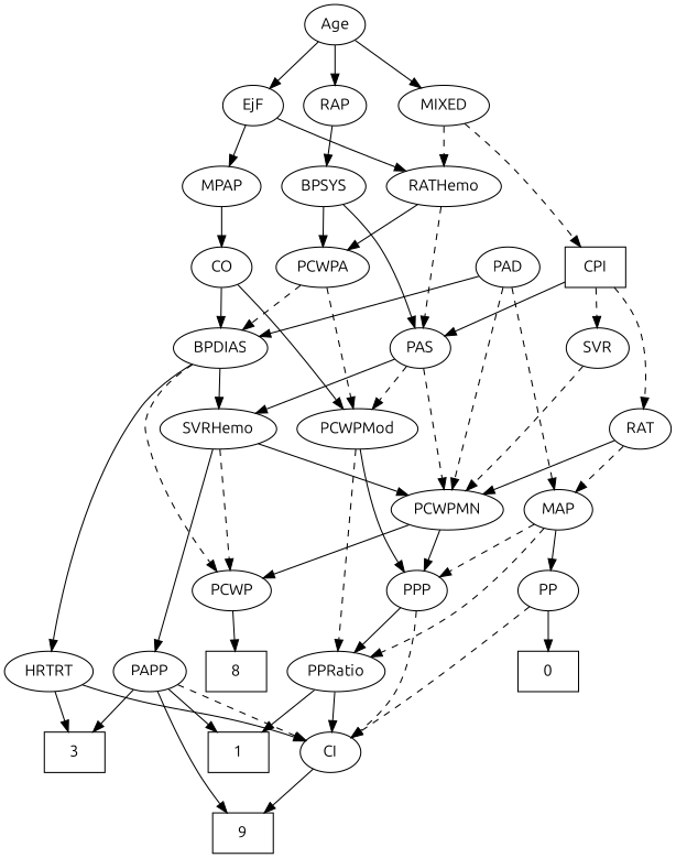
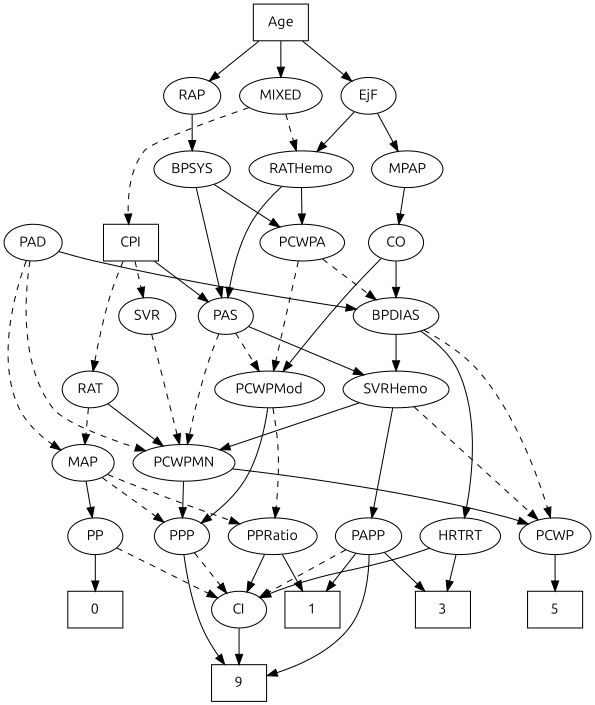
  strict digraph {
    fontname=Ubuntu
    node [fontname=Ubuntu]
    edge [fontname=Ubuntu style=solid]
    1 [height=0.5 shape=box width=0.75]
    n2 [height=0.5 label=0 shape=box width=0.75]
    3 [height=0.5 shape=box width=0.75]
    n4 [height=0.5 label=9 shape=box width=0.75]
-   5 [height=0.5 shape=box width=0.75 label=8]
-   Age [height=0.5 width=0.75]
+   5 [height=0.5 shape=box width=0.75]
+   Age [height=0.5 width=0.75 shape=box]
    EjF [height=0.5 width=0.75]
    RAP [height=0.5 width=0.77632]
    MIXED [height=0.5 width=1.1193]
    MPAP [height=0.5 width=0.97491]
    RATHemo [height=0.5 width=1.3721]
    BPSYS [height=0.5 width=1.0471]
    CPI [height=0.5 shape=box width=0.75]
    CO [height=0.5 width=0.75]
    PAS [height=0.5 width=0.75]
    PCWPA [height=0.5 width=1.1555]
    SVR [height=0.5 width=0.77632]
    RAT [height=0.5 width=0.75827]
    BPDIAS [height=0.5 width=1.1735]
    PCWPMod [height=0.5 width=1.4443]
    PCWPMN [height=0.5 width=1.3902]
    SVRHemo [height=0.5 width=1.3902]
    PAD [height=0.5 width=0.79437]
    MAP [height=0.5 width=0.84854]
    PCWP [height=0.5 width=0.97491]
    HRTRT [height=0.5 width=1.1013]
    PPP [height=0.5 width=0.75]
    PPRatio [height=0.5 width=1.1013]
    PAPP [height=0.5 width=0.88464]
    PP [height=0.5 width=0.75]
    CI [height=0.5 width=0.75]
    Age -> EjF
    Age -> RAP
    Age -> MIXED
    EjF -> MPAP
    EjF -> RATHemo
    RAP -> BPSYS
    MIXED -> RATHemo [style=dashed]
    MIXED -> CPI [style=dashed]
    MPAP -> CO
-   RATHemo -> PAS [style=dashed]
+   RATHemo -> PAS
    RATHemo -> PCWPA
    BPSYS -> PAS
    BPSYS -> PCWPA
    CPI -> PAS
    CPI -> SVR [style=dashed]
    CPI -> RAT [style=dashed]
    CO -> BPDIAS
    CO -> PCWPMod
    PAS -> PCWPMod [style=dashed]
    PAS -> PCWPMN [style=dashed]
    PAS -> SVRHemo
    PCWPA -> BPDIAS [style=dashed]
    PCWPA -> PCWPMod [style=dashed]
    SVR -> PCWPMN [style=dashed]
    RAT -> PCWPMN
    RAT -> MAP [style=dashed]
    BPDIAS -> SVRHemo
    BPDIAS -> PCWP [style=dashed]
    BPDIAS -> HRTRT
    PCWPMod -> PPP
    PCWPMod -> PPRatio [style=dashed]
    PCWPMN -> PCWP
    PCWPMN -> PPP
    SVRHemo -> PCWPMN
    SVRHemo -> PCWP [style=dashed]
    SVRHemo -> PAPP
    PAD -> BPDIAS
    PAD -> PCWPMN [style=dashed]
    PAD -> MAP [style=dashed]
    MAP -> PPP [style=dashed]
    MAP -> PPRatio [style=dashed]
    MAP -> PP
    PCWP -> 5
    HRTRT -> 3
    HRTRT -> CI
-   PPP -> PPRatio
+   PPP -> n4
    PPP -> CI [style=dashed]
    PPRatio -> 1
    PPRatio -> CI
    PAPP -> 1
    PAPP -> 3
    PAPP -> n4
    PAPP -> CI [style=dashed]
    PP -> n2
    PP -> CI [style=dashed]
    CI -> n4
  }
